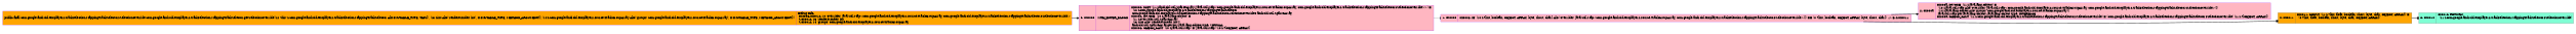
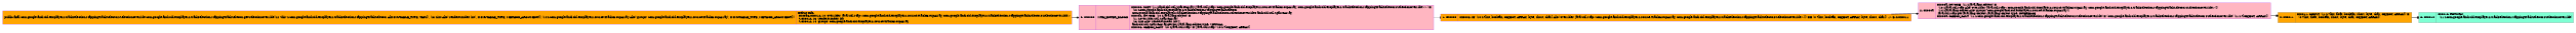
  digraph {
    rankdir=LR
    node [color=purple fillcolor=lightpink shape=record style=filled]
    edge [arrowhead=diamond style=bold]
    n1 [label="{0\:\ 0x0000|MTH_ENTER_BLOCK\l|0x0000: IGET  (r1 I:android.util.SparseArray\<java.util.Map\<com.google.android.exoplayer2.source.TrackGroupArray, com.google.android.exoplayer2.trackselection.MappingTrackSelector$SelectionOverride\>\>) = \l  (r2 I:com.google.android.exoplayer2.trackselection.MappingTrackSelector)\l com.google.android.exoplayer2.trackselection.MappingTrackSelector.selectionOverrides android.util.SparseArray \l0x0002: INVOKE  (r0 I:java.lang.Object) = \l  (r1 I:overrides.util.SparseArray)\l  (r3 I:int A[D('rendererIndex' int)])\l android.util.SparseArray.get(int):java.lang.Object type: VIRTUAL \l0x0006: CHECK_CAST  (r0 I:java.util.Map) = (java.util.Map) (r0 I:?[OBJECT, ARRAY]) \l}"]
-   n2 [label="{1\:\ 0x0008|0x0008: IF  (r0 I:?[int, boolean, OBJECT, ARRAY, byte, short, char] A[D('overrides' java.util.Map\<com.google.android.exoplayer2.source.TrackGroupArray, com.google.android.exoplayer2.trackselection.MappingTrackSelector$SelectionOverride\>)]) == (0 ?[int, boolean, OBJECT, ARRAY, byte, short, char])  \-\> B:4:0x0011 \l}"]
+   n2 [fillcolor=orange label="{1\:\ 0x0008|0x0008: IF  (r0 I:?[int, boolean, OBJECT, ARRAY, byte, short, char] A[D('overrides' java.util.Map\<com.google.android.exoplayer2.source.TrackGroupArray, com.google.android.exoplayer2.trackselection.MappingTrackSelector$SelectionOverride\>)]) == (0 ?[int, boolean, OBJECT, ARRAY, byte, short, char])  \-\> B:4:0x0011 \l}"]
    n3 [label="{2\:\ 0x000a|0x000a: INVOKE  (r1 I:java.lang.Object) = \l  (r0 I:java.util.Map A[D('overrides' java.util.Map\<com.google.android.exoplayer2.source.TrackGroupArray, com.google.android.exoplayer2.trackselection.MappingTrackSelector$SelectionOverride\>)])\l  (r4 I:java.lang.Object A[D('groups' com.google.android.exoplayer2.source.TrackGroupArray)])\l java.util.Map.get(java.lang.Object):java.lang.Object type: INTERFACE \l0x000e: CHECK_CAST  (r1 I:com.google.android.exoplayer2.trackselection.MappingTrackSelector$SelectionOverride) = (com.google.android.exoplayer2.trackselection.MappingTrackSelector$SelectionOverride) (r1 I:?[OBJECT, ARRAY]) \l}"]
    n4 [color=gray40 fillcolor=orange label="{4\:\ 0x0011|0x0011: CONST  (r1 I:?[int, float, boolean, short, byte, char, OBJECT, ARRAY]) = \l  (0 ?[int, float, boolean, short, byte, char, OBJECT, ARRAY])\l \l}"]
    n5 [color=gray40 fillcolor=aquamarine label="{3\:\ 0x0010|0x0010: RETURN  \l  (r1 I:com.google.android.exoplayer2.trackselection.MappingTrackSelector$SelectionOverride)\l \l}"]
    n6 [fillcolor=orange label="{public final com.google.android.exoplayer2.trackselection.MappingTrackSelector$SelectionOverride com.google.android.exoplayer2.trackselection.MappingTrackSelector.getSelectionOverride((r2 'this' I:com.google.android.exoplayer2.trackselection.MappingTrackSelector A[IMMUTABLE_TYPE, THIS]), (r3 I:int A[D('rendererIndex' int), IMMUTABLE_TYPE, METHOD_ARGUMENT]), (r4 I:com.google.android.exoplayer2.source.TrackGroupArray A[D('groups' com.google.android.exoplayer2.source.TrackGroupArray), IMMUTABLE_TYPE, METHOD_ARGUMENT]))  | Debug Info:\l  0x0008\-0x0012: r0 'overrides' java.util.Map\<com.google.android.exoplayer2.source.TrackGroupArray, com.google.android.exoplayer2.trackselection.MappingTrackSelector$SelectionOverride\>\l  ?\-0x0012: r3 'rendererIndex' int\l  ?\-0x0012: r4 'groups' com.google.android.exoplayer2.source.TrackGroupArray\l}"]
    n1 -> n2 [arrowhead=tee style=solid]
    n2 -> n3
-   n2 -> n4 [arrowhead=box]
+   n3 -> n4 [arrowhead=box]
    n4 -> n5 [arrowhead=box]
    n6 -> n1
  }
